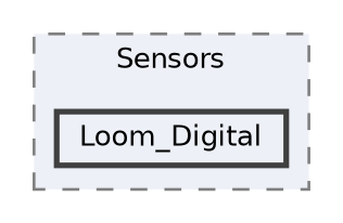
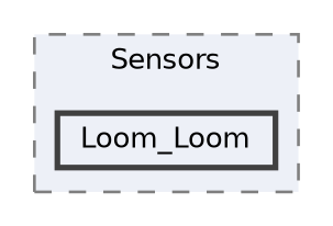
  digraph {
    compound=true
    rankdir=LR
-   n1 [color=grey25 fillcolor="#edf0f7" fontname=Helvetica fontsize=10 height=0.2 label=Loom_Digital shape=box style="filled,bold" width=0.4]
+   n1 [color=grey25 fillcolor="#edf0f7" fontname=Helvetica fontsize=10 height=0.2 label=Loom_Loom shape=box style="filled,bold" width=0.4]
    subgraph cluster_1 {
      bgcolor="#edf0f7"
      fontname=Helvetica
      fontsize=10
      label=Sensors
      pencolor=grey50
      style="filled,dashed"
      n1
    }
  }
